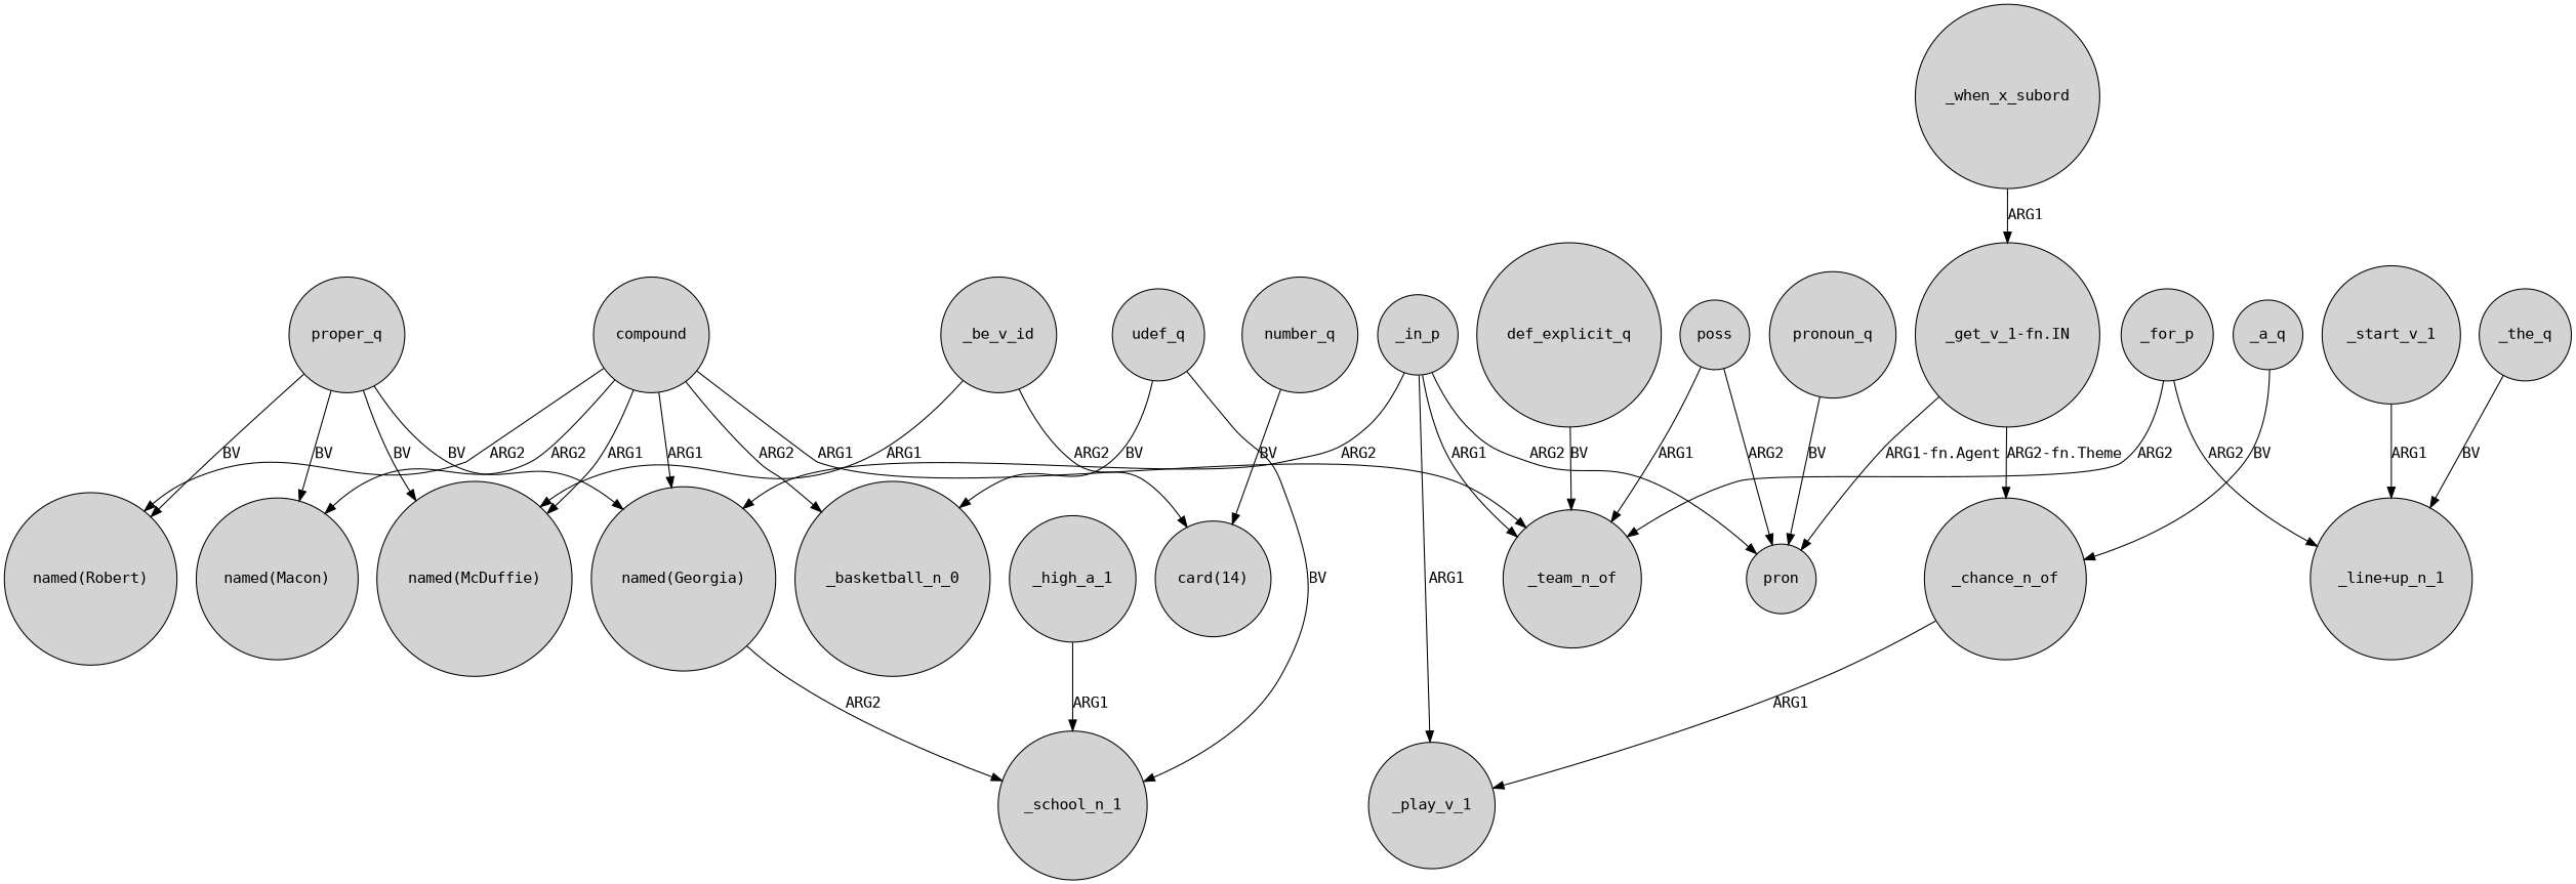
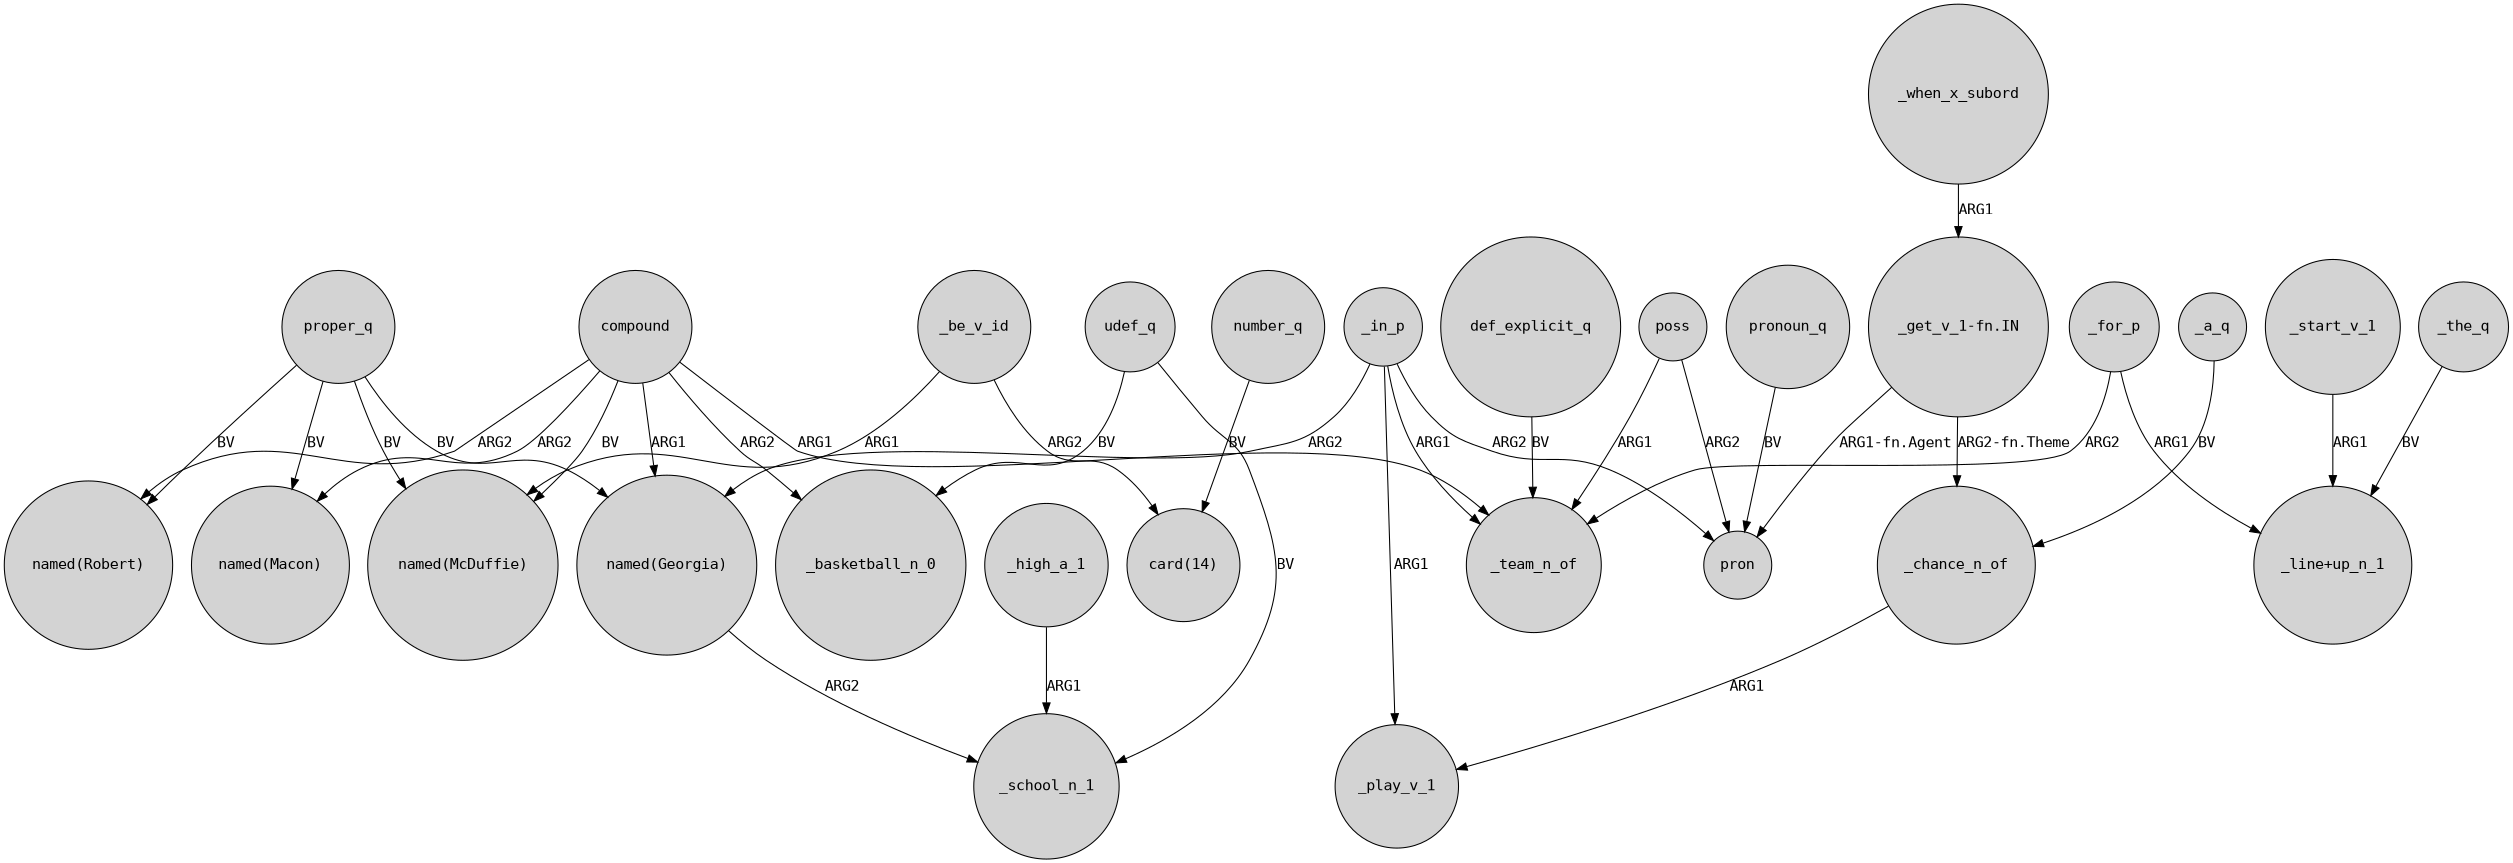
  digraph {
    fontname="DejaVu Sans Mono"
    node [fontname="DejaVu Sans Mono" shape=circle style=filled]
    edge [fontname="DejaVu Sans Mono"]
    compound
    "named(McDuffie)"
    _team_n_of
    "named(Georgia)"
    "named(Robert)"
    "named(Macon)"
    n7 [label=_basketball_n_0]
    _school_n_1
    _high_a_1
    _in_p
    _play_v_1
    pron
    def_explicit_q
    poss
    proper_q
    _chance_n_of
    _start_v_1
    "_line+up_n_1"
    _be_v_id
    "card(14)"
    _for_p
    pronoun_q
    "_get_v_1-fn.IN"
    _a_q
    _when_x_subord
    udef_q
    number_q
    _the_q
-   compound -> "named(McDuffie)" [label=ARG1]
+   compound -> "named(McDuffie)" [label=BV]
    compound -> _team_n_of [label=ARG1]
    compound -> "named(Georgia)" [label=ARG1]
    compound -> "named(Robert)" [label=ARG2]
    compound -> "named(Macon)" [label=ARG2]
    compound -> n7 [label=ARG2]
    "named(Georgia)" -> _school_n_1 [label=ARG2]
    _high_a_1 -> _school_n_1 [label=ARG1]
    _in_p -> _team_n_of [label=ARG1]
    _in_p -> "named(Georgia)" [label=ARG2]
    _in_p -> _play_v_1 [label=ARG1]
    _in_p -> pron [label=ARG2]
    def_explicit_q -> _team_n_of [label=BV]
    poss -> _team_n_of [label=ARG1]
    poss -> pron [label=ARG2]
    proper_q -> "named(McDuffie)" [label=BV]
    proper_q -> "named(Georgia)" [label=BV]
    proper_q -> "named(Robert)" [label=BV]
    proper_q -> "named(Macon)" [label=BV]
    _chance_n_of -> _play_v_1 [label=ARG1]
    _start_v_1 -> "_line+up_n_1" [label=ARG1]
    _be_v_id -> "named(McDuffie)" [label=ARG1]
    _be_v_id -> "card(14)" [label=ARG2]
    _for_p -> _team_n_of [label=ARG2]
-   _for_p -> "_line+up_n_1" [label=ARG2]
+   _for_p -> "_line+up_n_1" [label=ARG1]
    pronoun_q -> pron [label=BV]
    "_get_v_1-fn.IN" -> pron [label="ARG1-fn.Agent"]
    "_get_v_1-fn.IN" -> _chance_n_of [label="ARG2-fn.Theme"]
    _a_q -> _chance_n_of [label=BV]
    _when_x_subord -> "_get_v_1-fn.IN" [label=ARG1]
    udef_q -> n7 [label=BV]
    udef_q -> _school_n_1 [label=BV]
    number_q -> "card(14)" [label=BV]
    _the_q -> "_line+up_n_1" [label=BV]
  }
